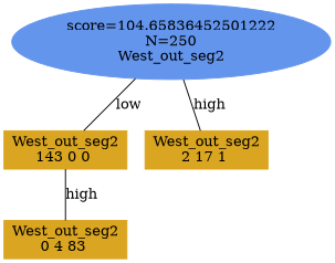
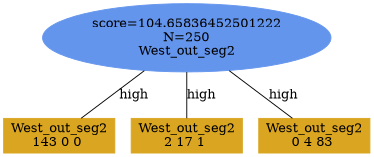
  digraph {
    node [color=goldenrod shape=box style=filled]
    edge [dir=none]
    n1 [color=cornflowerblue label="score=104.65836452501222\nN=250\nWest_out_seg2" shape=ellipse]
    n2 [label="West_out_seg2\n143 0 0 "]
    n3 [label="West_out_seg2\n2 17 1 "]
    n4 [label="West_out_seg2\n0 4 83 "]
    subgraph sub_1 {
      rank=same
      n1
    }
    subgraph sub_2 {
      rank=same
      n2
    }
    subgraph sub_3 {
      rank=same
      n3
    }
    subgraph sub_4 {
      rank=same
      n4
    }
-   n1 -> n2 [label=low]
+   n1 -> n2 [label=high]
    n1 -> n3 [label=high]
-   n2 -> n4 [label=high]
+   n1 -> n4 [label=high]
  }
